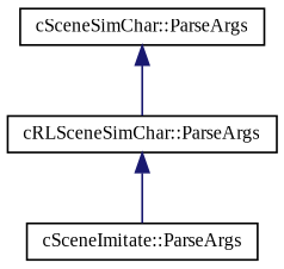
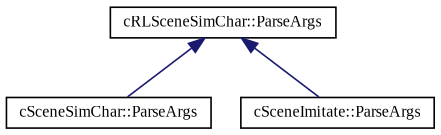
  digraph {
    fontname="Liberation Serif"
    rankdir=TB
    node [color=black fillcolor=white fontname="Liberation Serif" fontsize=10 shape=record style=filled]
    edge [color=midnightblue dir=back fontname="Liberation Serif" fontsize=10 labelfontname=Helvetica labelfontsize=10 style=solid]
    n1 [height=0.2 label="cSceneSimChar::ParseArgs" width=0.4]
    n2 [height=0.2 label="cRLSceneSimChar::ParseArgs" width=0.4]
    n3 [height=0.2 label="cSceneImitate::ParseArgs" width=0.4]
-   n1 -> n2
+   n2 -> n1
    n2 -> n3
  }
